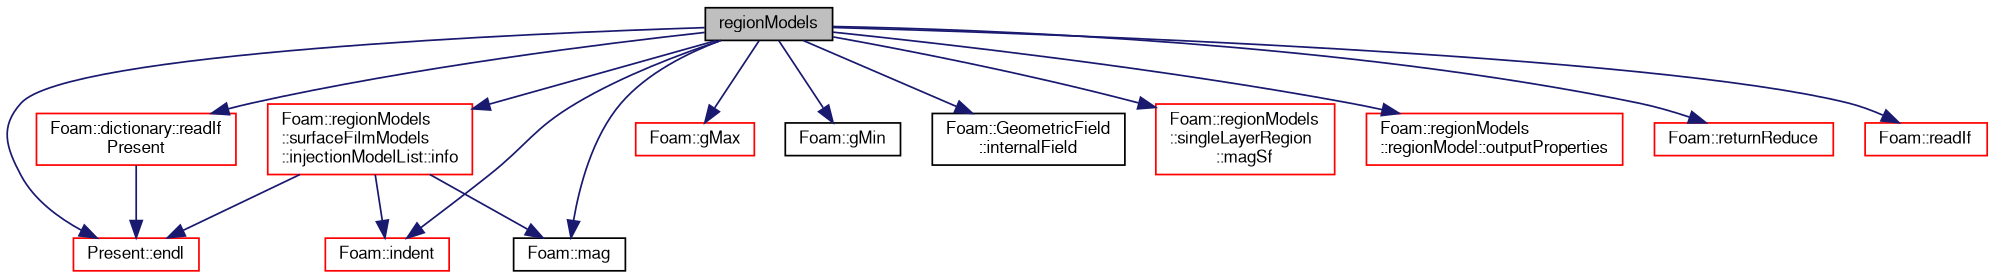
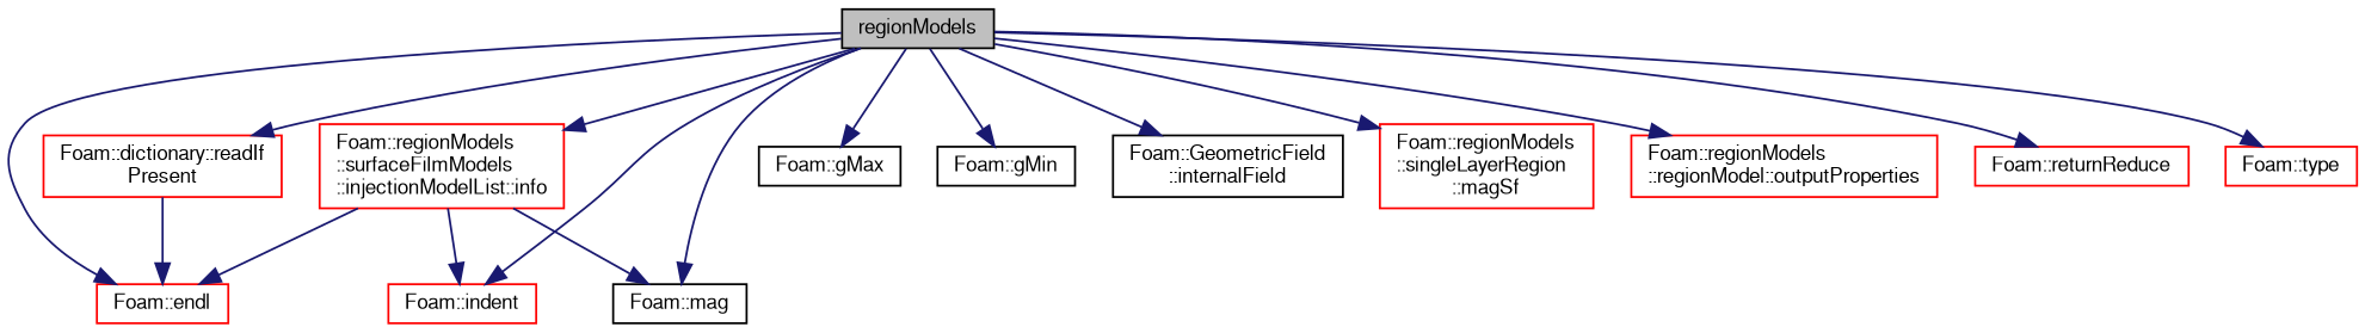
  digraph {
    rankdir=TB
    node [color=red fontname=FreeSans fontsize=10 shape=record]
    edge [color=midnightblue fontname=FreeSans fontsize=10 labelfontname=FreeSans labelfontsize=10 style=solid]
    n1 [color=black fillcolor=grey75 fontcolor=black height=0.2 label=regionModels style=filled width=0.4]
-   n2 [height=0.2 label="Present::endl" width=0.4]
-   n3 [height=0.2 label="Foam::gMax" width=0.4]
+   n2 [height=0.2 label="Foam::endl" width=0.4]
+   n3 [color=black height=0.2 label="Foam::gMax" width=0.4]
    n4 [color=black height=0.2 label="Foam::gMin" width=0.4]
    n5 [height=0.2 label="Foam::indent" width=0.4]
    n6 [height=0.2 label="Foam::regionModels\l::surfaceFilmModels\l::injectionModelList::info" width=0.4]
    n7 [color=black height=0.2 label="Foam::mag" width=0.4]
    n8 [color=black height=0.2 label="Foam::GeometricField\l::internalField" width=0.4]
    n9 [height=0.2 label="Foam::regionModels\l::singleLayerRegion\l::magSf" width=0.4]
    n10 [height=0.2 label="Foam::regionModels\l::regionModel::outputProperties" width=0.4]
    n11 [height=0.2 label="Foam::dictionary::readIf\lPresent" width=0.4]
    n12 [height=0.2 label="Foam::returnReduce" width=0.4]
-   n13 [height=0.2 label="Foam::readIf" width=0.4]
+   n13 [height=0.2 label="Foam::type" width=0.4]
    n1 -> n2
    n1 -> n3
    n1 -> n4
    n1 -> n5
    n1 -> n6
    n1 -> n7
    n1 -> n8
    n1 -> n9
    n1 -> n10
    n1 -> n11
    n1 -> n12
    n1 -> n13
    n6 -> n2
    n6 -> n5
    n6 -> n7
    n11 -> n2
  }
